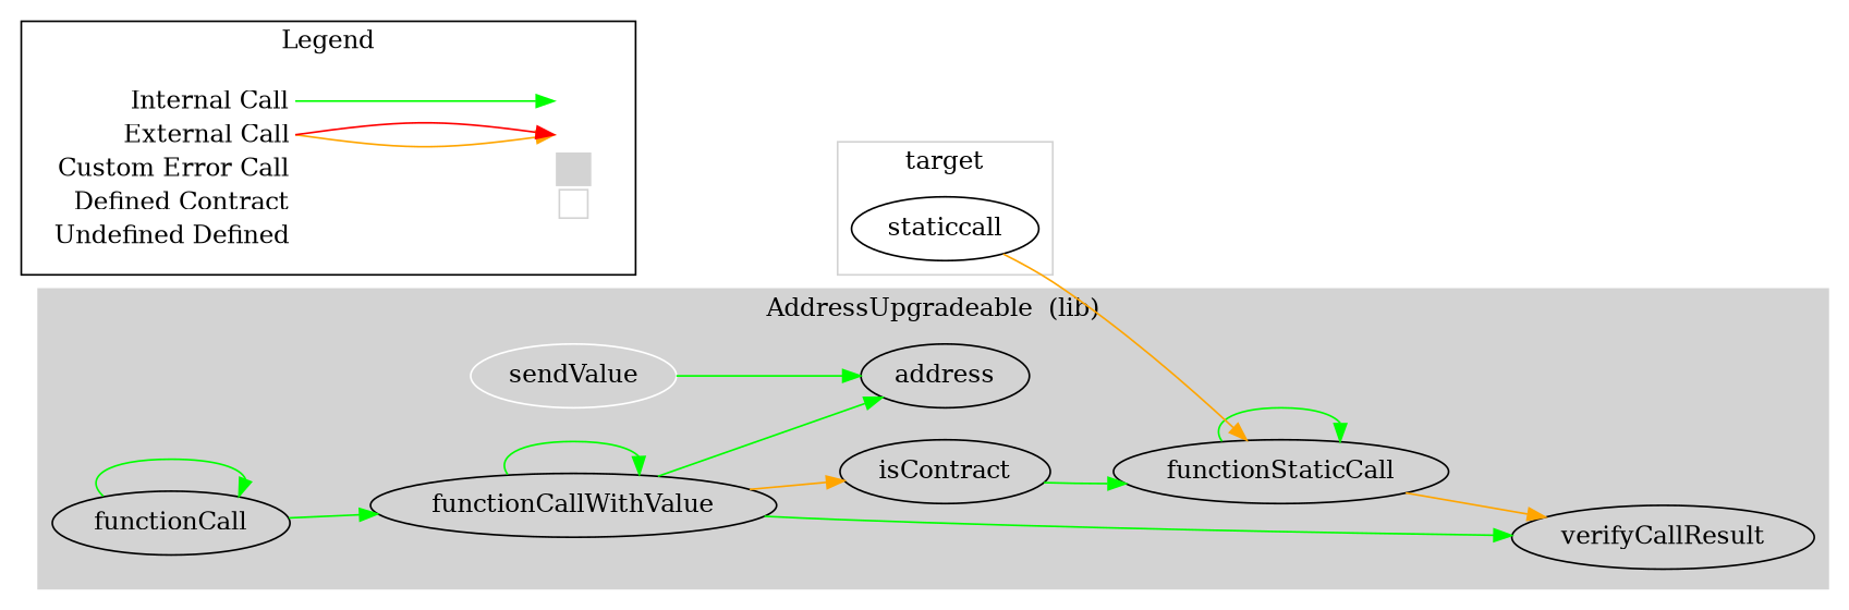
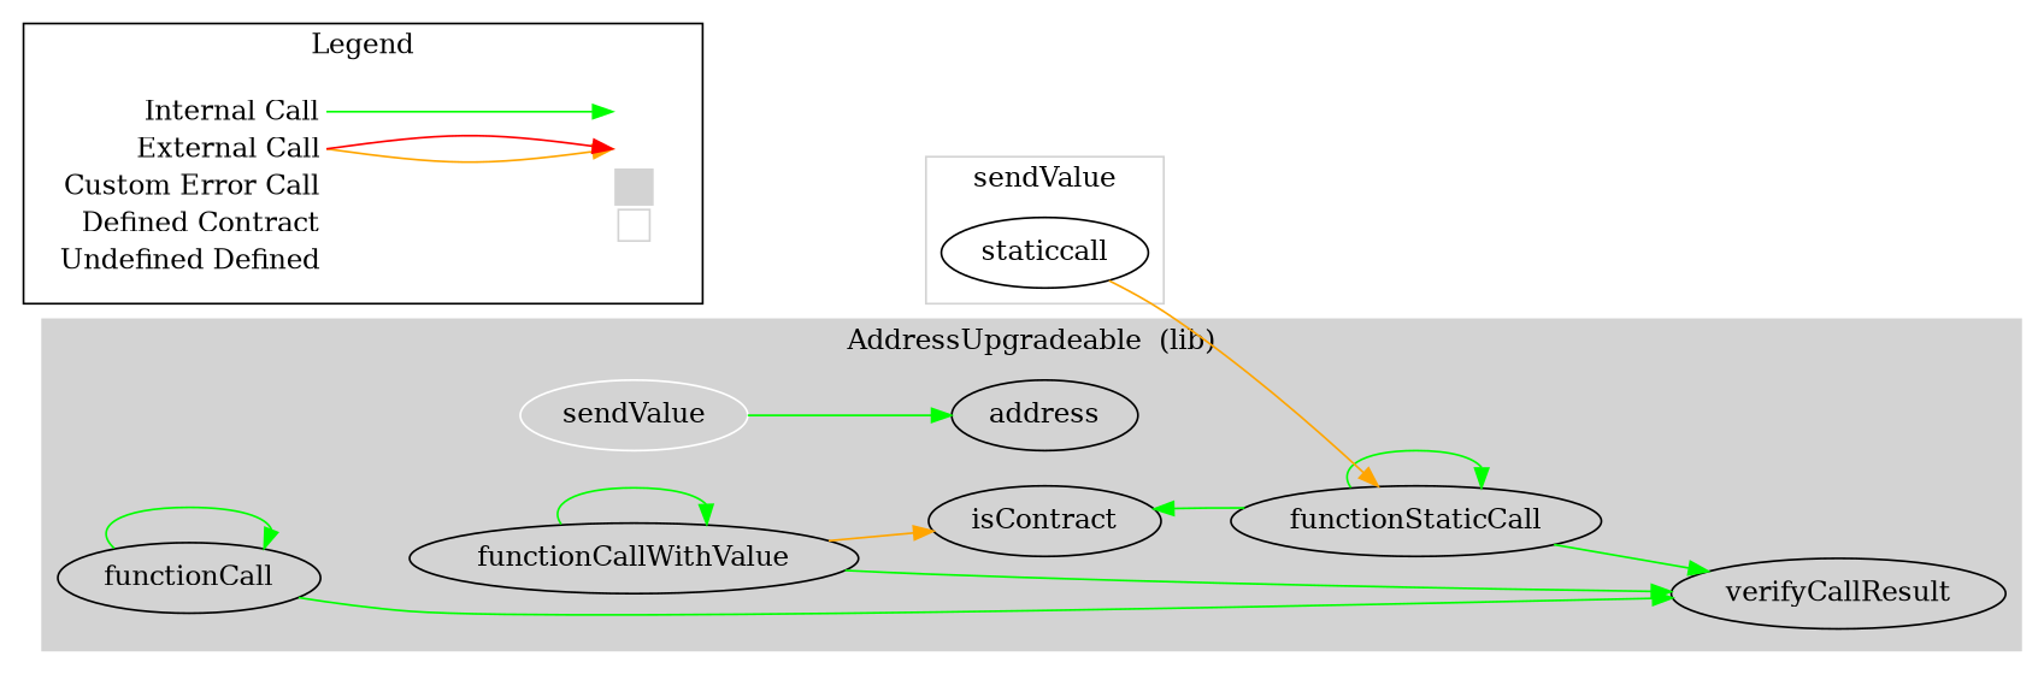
  digraph {
    compound=true
    rankdir=LR
    edge [color=green]
    n1 [label=isContract]
    n2 [color=white label=sendValue]
    n3 [label=functionCall]
    n4 [label=functionCallWithValue]
    n5 [label=functionStaticCall]
    n6 [label=verifyCallResult]
    n7 [label=address]
    n8 [label=staticcall]
    n9 [label=<<table border="0" cellpadding="2" cellspacing="0" cellborder="0">   <tr><td align="right" port="i1">Internal Call</td></tr>   <tr><td align="right" port="i2">External Call</td></tr>   <tr><td align="right" port="i2">Custom Error Call</td></tr>   <tr><td align="right" port="i3">Defined Contract</td></tr>   <tr><td align="right" port="i4">Undefined Defined</td></tr>   </table>> shape=plaintext]
    n10 [label=<<table border="0" cellpadding="2" cellspacing="0" cellborder="0">   <tr><td port="i1">&nbsp;&nbsp;&nbsp;</td></tr>   <tr><td port="i2">&nbsp;&nbsp;&nbsp;</td></tr>   <tr><td port="i3" bgcolor="lightgray">&nbsp;&nbsp;&nbsp;</td></tr>   <tr><td port="i4">     <table border="1" cellborder="0" cellspacing="0" cellpadding="7" color="lightgray">       <tr>        <td></td>       </tr>      </table>   </td></tr>   </table>> shape=plaintext]
    subgraph cluster_1 {
      bgcolor=lightgray
      color=lightgray
      label="AddressUpgradeable  (lib)"
      style=filled
      n1
      n2
      n3
      n4
      n5
      n6
      n7
    }
    subgraph cluster_2 {
      color=lightgray
-     label=target
+     label=sendValue
      n8
    }
    subgraph cluster_3 {
      label=Legend
      n9
      n10
    }
    n2 -> n7
    n3 -> n3
-   n3 -> n4
+   n3 -> n6
    n4 -> n1 [color=orange]
    n4 -> n4
    n4 -> n6
-   n4 -> n7
-   n1 -> n5
+   n5 -> n1
    n5 -> n5
-   n5 -> n6 [color=orange]
+   n5 -> n6
    n8 -> n5 [color=orange]
    n9 -> n10 [headport="i1:w" tailport="i1:e"]
    n9 -> n10 [color=orange headport="i2:w" tailport="i2:e"]
    n9 -> n10 [color=red headport="i2:w" tailport="i2:e"]
  }
